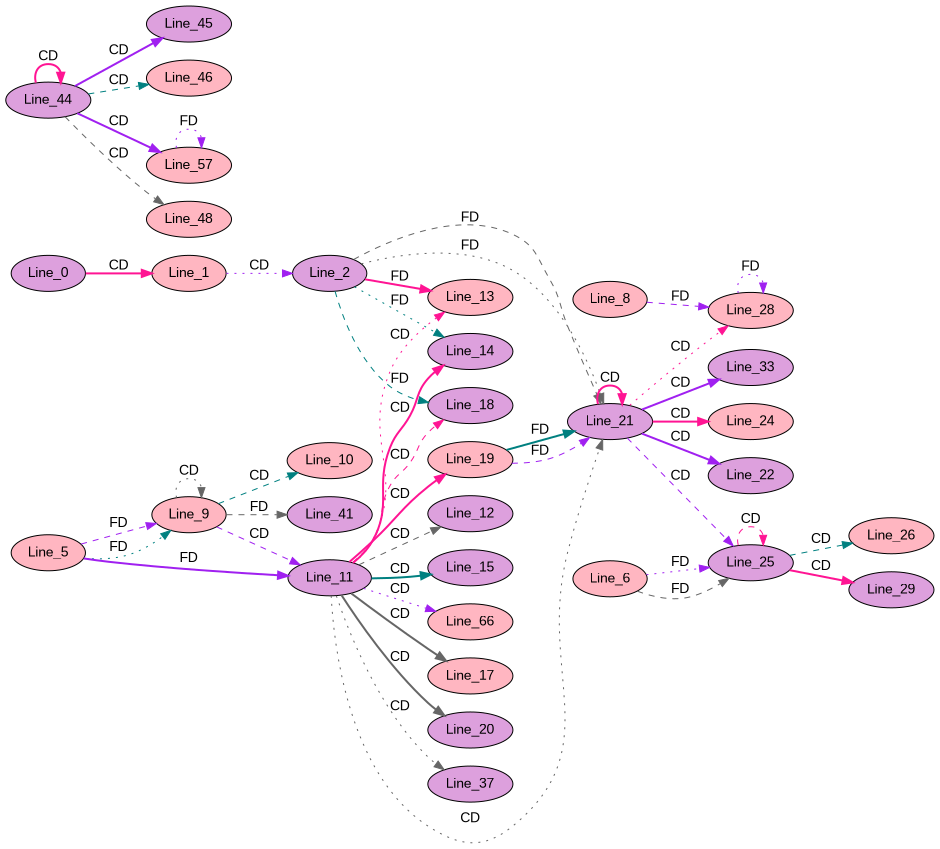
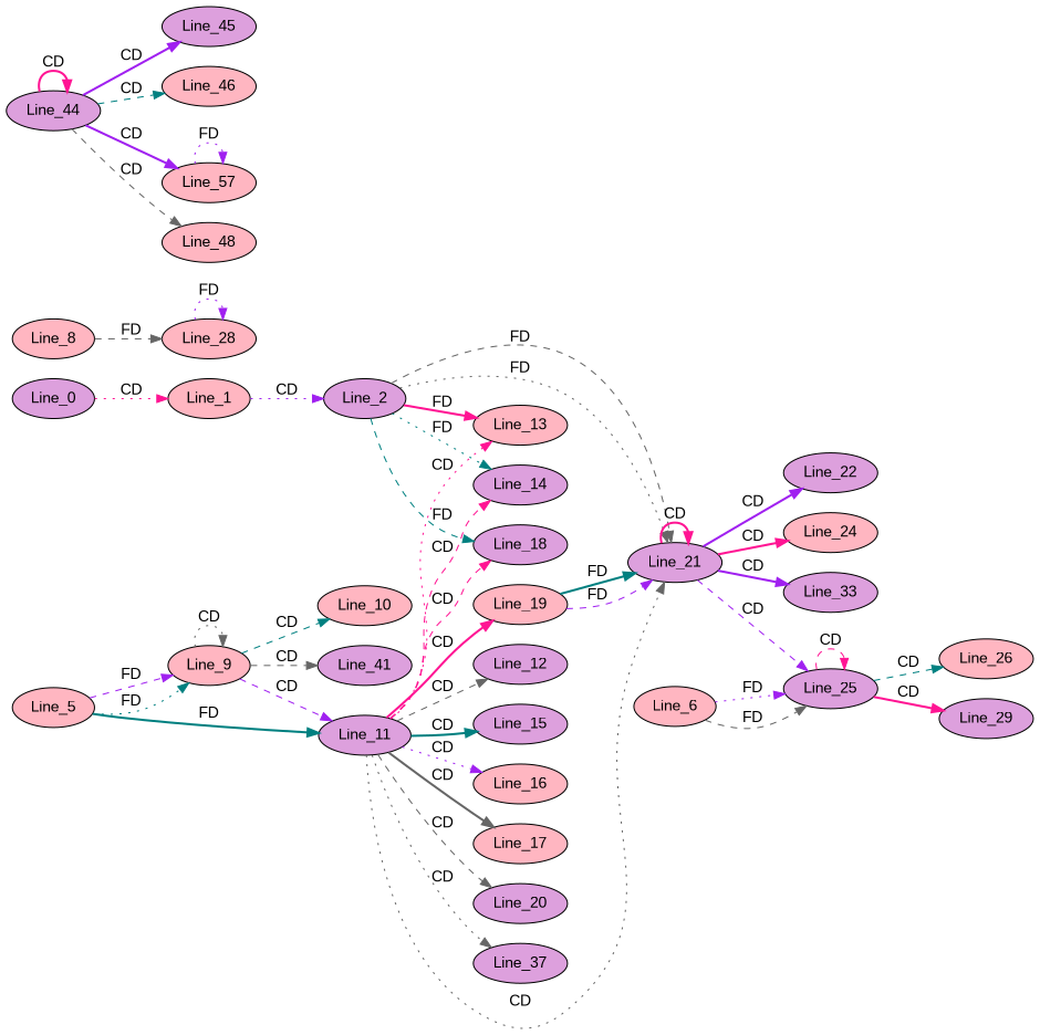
  digraph {
    fontname="Liberation Sans"
    rankdir=LR
    node [fillcolor=plum fontname="Liberation Sans" style=filled]
    edge [color=purple fontname="Liberation Sans" style=dashed]
    Line_1 [fillcolor=lightpink]
    Line_0
    Line_2
    Line_13 [fillcolor=lightpink]
    Line_14
    Line_18
    Line_21
    Line_22
    n9 [fillcolor=lightpink label=Line_28]
    Line_24 [fillcolor=lightpink]
    Line_25
    Line_33
    Line_5 [fillcolor=lightpink]
    Line_9 [fillcolor=lightpink]
    Line_11
    Line_10 [fillcolor=lightpink]
    Line_41
    Line_12
    Line_15
-   Line_16 [fillcolor=lightpink label=Line_66]
+   Line_16 [fillcolor=lightpink]
    Line_17 [fillcolor=lightpink]
    Line_19 [fillcolor=lightpink]
    Line_20
    Line_37
    Line_26 [fillcolor=lightpink]
    Line_29
    Line_8 [fillcolor=lightpink]
    Line_6 [fillcolor=lightpink]
    Line_44
    Line_45
    Line_46 [fillcolor=lightpink]
    n32 [fillcolor=lightpink label=Line_57]
    Line_48 [fillcolor=lightpink]
    Line_1 -> Line_2 [label=CD style=dotted]
-   Line_0 -> Line_1 [color=deeppink label=CD style=bold]
+   Line_0 -> Line_1 [color=deeppink label=CD style=dotted]
    Line_2 -> Line_13 [color=deeppink label=FD style=bold]
    Line_2 -> Line_14 [color=teal label=FD style=dotted]
    Line_2 -> Line_18 [color=teal label=FD]
    Line_2 -> Line_21 [color=gray40 label=FD style=dotted]
    Line_2 -> Line_21 [color=gray40 label=FD]
    Line_21 -> Line_21 [color=deeppink label=CD style=bold]
    Line_21 -> Line_22 [label=CD style=bold]
-   Line_21 -> n9 [color=deeppink label=CD style=dotted]
    Line_21 -> Line_24 [color=deeppink label=CD style=bold]
    Line_21 -> Line_25 [label=CD]
    Line_21 -> Line_33 [label=CD style=bold]
    n9 -> n9 [label=FD style=dotted]
    Line_25 -> Line_25 [color=deeppink label=CD]
    Line_25 -> Line_26 [color=teal label=CD]
    Line_25 -> Line_29 [color=deeppink label=CD style=bold]
    Line_5 -> Line_9 [label=FD]
    Line_5 -> Line_9 [color=teal label=FD style=dotted]
-   Line_5 -> Line_11 [label=FD style=bold]
+   Line_5 -> Line_11 [color=teal label=FD style=bold]
    Line_9 -> Line_9 [color=gray40 label=CD style=dotted]
    Line_9 -> Line_11 [label=CD]
    Line_9 -> Line_10 [color=teal label=CD]
-   Line_9 -> Line_41 [color=gray40 label=FD]
+   Line_9 -> Line_41 [color=gray40 label=CD]
    Line_11 -> Line_13 [color=deeppink label=CD style=dotted]
-   Line_11 -> Line_14 [color=deeppink label=CD style=bold]
+   Line_11 -> Line_14 [color=deeppink label=CD]
    Line_11 -> Line_18 [color=deeppink label=CD]
    Line_11 -> Line_21 [color=gray40 label=CD style=dotted]
    Line_11 -> Line_12 [color=gray40 label=CD]
    Line_11 -> Line_15 [color=teal label=CD style=bold]
    Line_11 -> Line_16 [label=CD style=dotted]
    Line_11 -> Line_17 [color=gray40 label=CD style=bold]
    Line_11 -> Line_19 [color=deeppink label=CD style=bold]
-   Line_11 -> Line_20 [color=gray40 label=CD style=bold]
+   Line_11 -> Line_20 [color=gray40 label=CD]
    Line_11 -> Line_37 [color=gray40 label=CD style=dotted]
    Line_19 -> Line_21 [label=FD]
    Line_19 -> Line_21 [color=teal label=FD style=bold]
-   Line_8 -> n9 [label=FD]
+   Line_8 -> n9 [color=gray40 label=FD]
    Line_6 -> Line_25 [color=gray40 label=FD]
    Line_6 -> Line_25 [label=FD style=dotted]
    Line_44 -> Line_44 [color=deeppink label=CD style=bold]
    Line_44 -> Line_45 [label=CD style=bold]
    Line_44 -> Line_46 [color=teal label=CD]
    Line_44 -> n32 [label=CD style=bold]
    Line_44 -> Line_48 [color=gray40 label=CD]
    n32 -> n32 [label=FD style=dotted]
  }
